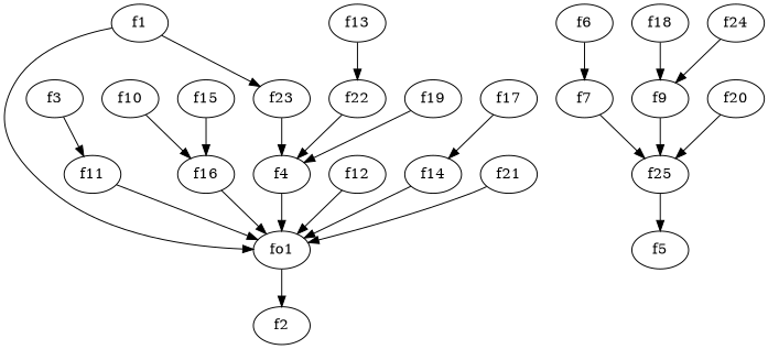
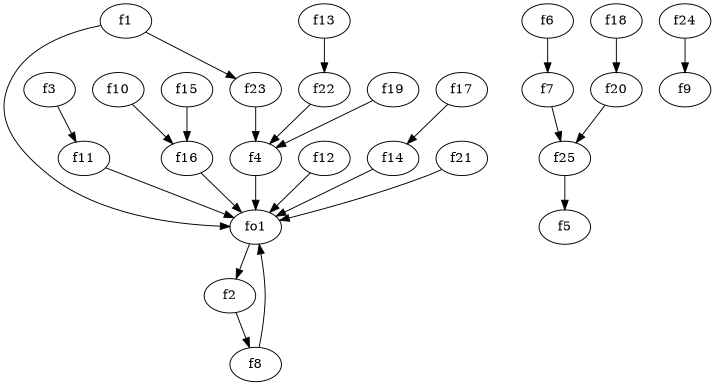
  strict digraph {
    edge [weight=2]
    f1
    f23
    fo1
    f4
    f2
+   f8
    f3
    f11
    f22
    f6
    f7
    f25
    f5
    f9
    f10
    f16
    f12
    f13
    f14
    f15
    f17
    f18
    f19
    f20
    f21
    f24
    f1 -> f23
    f1 -> fo1
    f23 -> f4
    fo1 -> f2
    f4 -> fo1
+   f2 -> f8
+   f8 -> fo1
    f3 -> f11
    f11 -> fo1
    f22 -> f4
    f6 -> f7
    f7 -> f25
    f25 -> f5
-   f9 -> f25
    f10 -> f16
    f16 -> fo1
    f12 -> fo1
    f13 -> f22
    f14 -> fo1
    f15 -> f16
    f17 -> f14
-   f18 -> f9
+   f18 -> f20
    f19 -> f4
    f20 -> f25
    f21 -> fo1
    f24 -> f9
  }
